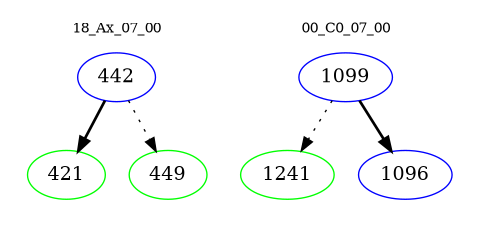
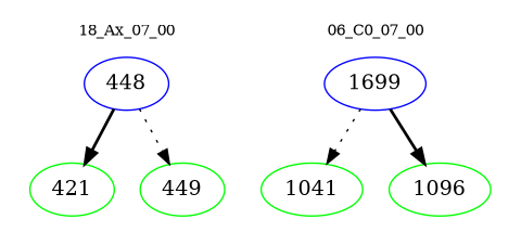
  digraph {
    node [color=green]
    edge [color=black style=bold]
-   n1 [color=blue label=442]
+   n1 [color=blue label=448]
    n2 [label=421]
    n3 [label=449]
-   n4 [color=blue label=1099]
-   n5 [label=1241]
-   n6 [color=blue label=1096]
+   n4 [color=blue label=1699]
+   n5 [label=1041]
+   n6 [label=1096]
    subgraph cluster_1 {
      color=white
      fontsize=10
      label="18_Ax_07_00"
      n1
      n2
      n3
    }
    subgraph cluster_2 {
      color=white
      fontsize=10
-     label="00_C0_07_00"
+     label="06_C0_07_00"
      n4
      n5
      n6
    }
    n1 -> n2
    n1 -> n3 [style=dotted]
    n4 -> n5 [style=dotted]
    n4 -> n6
  }
